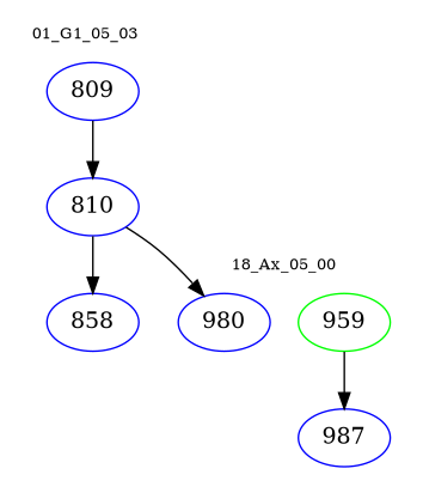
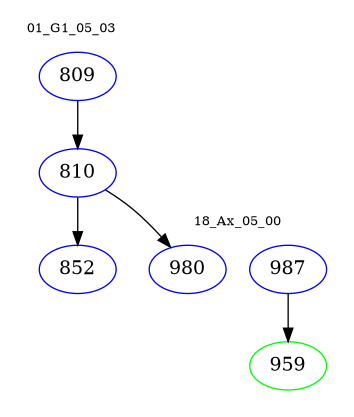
  digraph {
    node [color=blue]
    edge [color=black]
    n1 [color=green label=959]
    n2 [label=987]
    n3 [label=980]
    n4 [label=809]
    n5 [label=810]
-   n6 [label=858]
+   n6 [label=852]
    subgraph cluster_1 {
      color=white
      fontsize=10
      label="18_Ax_05_00"
      n1
      n2
      n3
    }
    subgraph cluster_2 {
      color=white
      fontsize=10
      label="01_G1_05_03"
      n4
      n5
      n6
    }
-   n1 -> n2
+   n2 -> n1
    n4 -> n5
    n5 -> n3
    n5 -> n6
  }
